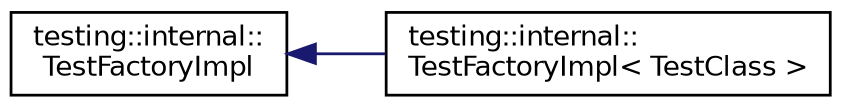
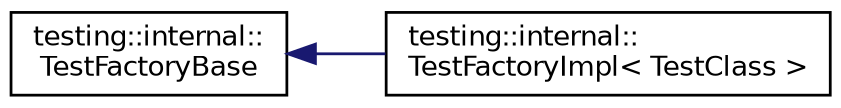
  digraph {
    rankdir=LR
    node [color=black fillcolor=white fontname=Helvetica fontsize=10 shape=record style=filled]
-   n1 [height=0.2 label="testing::internal::\lTestFactoryImpl" width=0.4]
+   n1 [height=0.2 label="testing::internal::\lTestFactoryBase" width=0.4]
    n2 [height=0.2 label="testing::internal::\lTestFactoryImpl\< TestClass \>" width=0.4]
    n1 -> n2 [color=midnightblue dir=back fontname=Helvetica fontsize=10 labelfontname=Helvetica labelfontsize=10 style=solid]
  }
